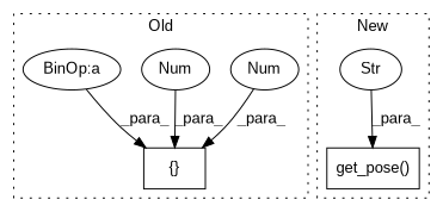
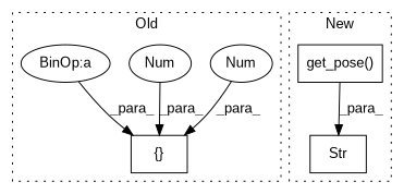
  digraph {
    fontname="Liberation Sans"
    node [a=76 fontname="Liberation Sans" l=1 shape=ellipse]
    edge [fontname="Liberation Sans"]
    n1 [a=59 l="1,0" label="{}" s="817,837" shape=box]
    n2 [label=Num s=821]
    n3 [label=Num s=818]
    n4 [a=82 l=3 label="BinOp:a" s=830]
    n5 [a=75 l="12,1" label="get_pose()" s="597,618" shape=box]
-   n6 [a=66 l=9 label=Str s=609]
+   n6 [a=66 l=9 label=Str s=609 shape=box]
    subgraph cluster_1 {
      label=Old
      style=dotted
      n1
      n2
      n3
      n4
    }
    subgraph cluster_2 {
      label=New
      style=dotted
      n5
      n6
    }
    n2 -> n1 [label=_para_]
    n3 -> n1 [label=_para_]
    n4 -> n1 [label=_para_]
-   n6 -> n5 [label=_para_]
+   n5 -> n6 [label=_para_]
  }
